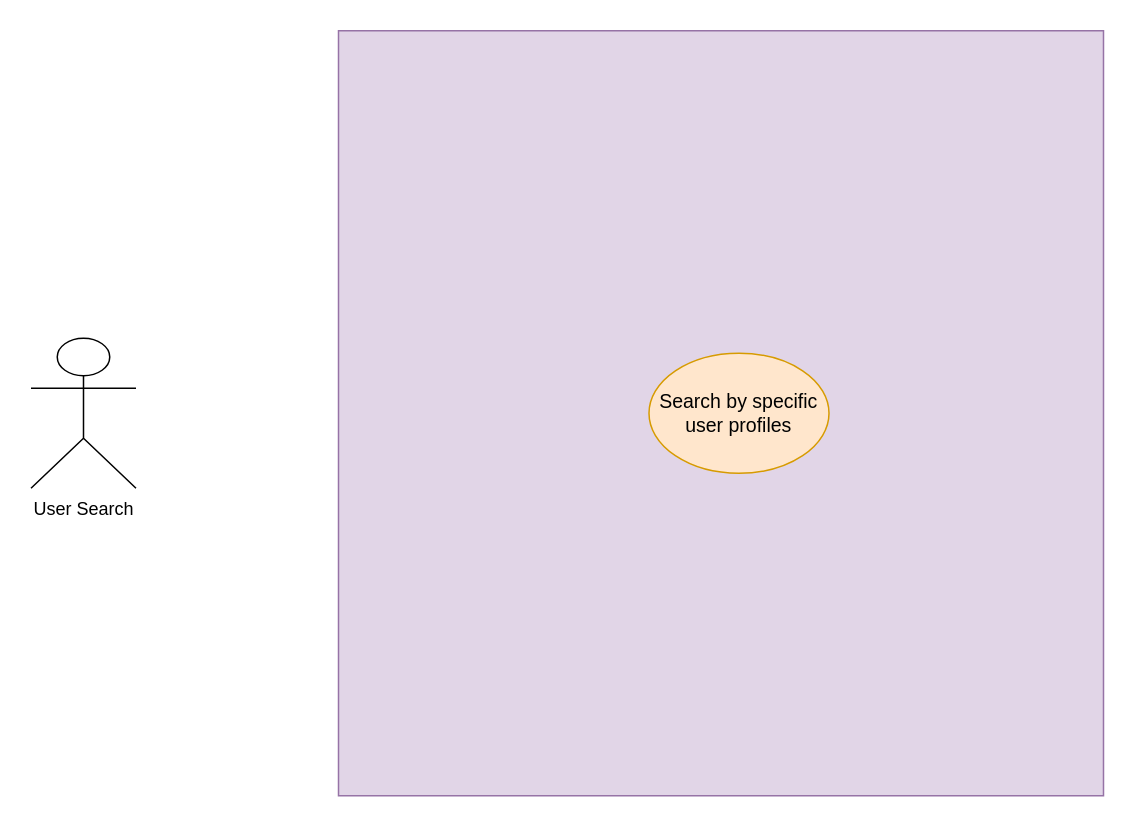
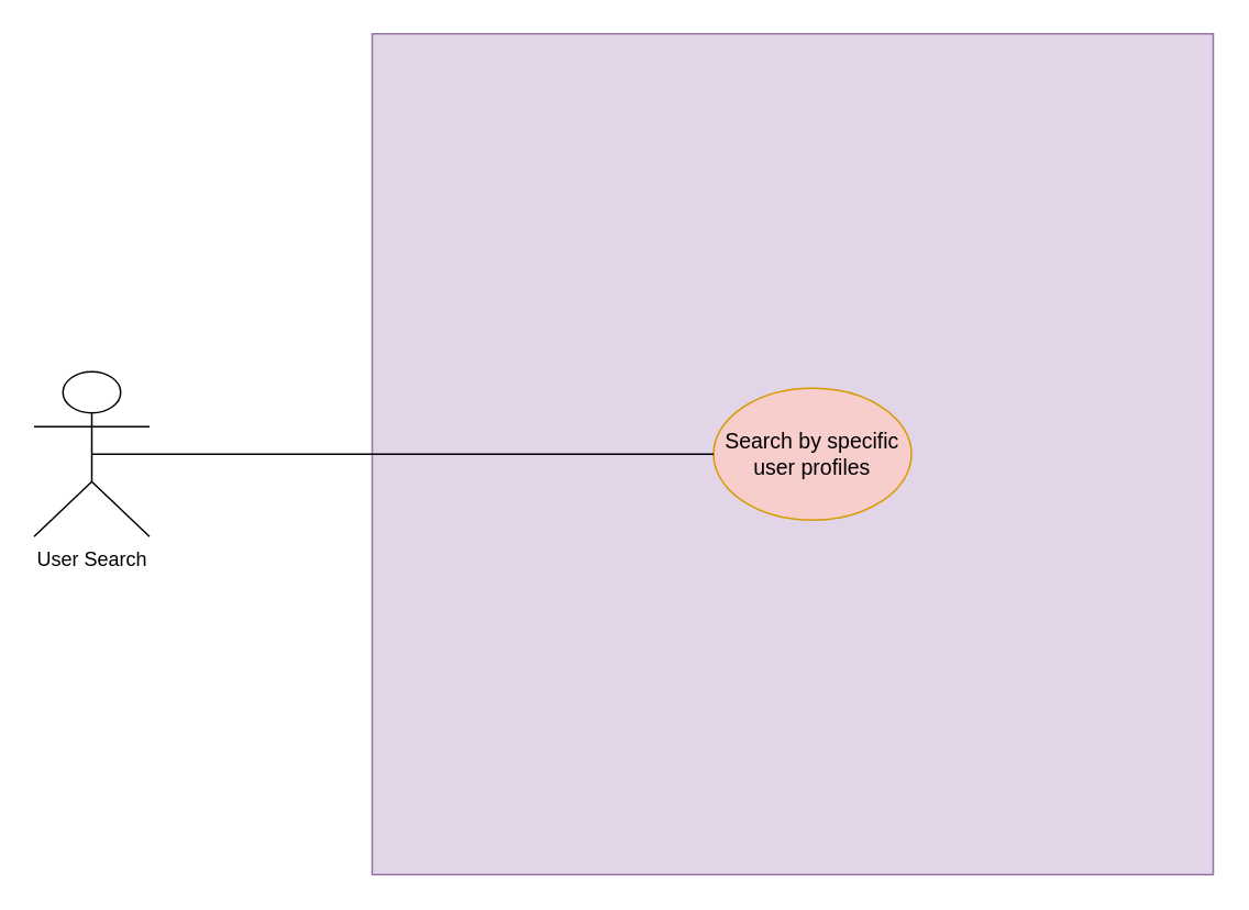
  <mxCell id="0" />
  <mxCell id="1" parent="0" />
  <mxCell id="2" value="User Search" style="shape=umlActor;verticalLabelPosition=bottom;verticalAlign=top;html=1;outlineConnect=0;align=center;" parent="1" vertex="1"><mxGeometry x="20" y="225" width="70" height="100" as="geometry" /></mxCell>
  <mxCell id="3" value="" style="whiteSpace=wrap;html=1;aspect=fixed;fillColor=#e1d5e7;strokeColor=#9673a6;" parent="1" vertex="1"><mxGeometry x="225" y="20" width="510" height="510" as="geometry" /></mxCell>
- <mxCell id="4" value="&lt;font style=&quot;font-size: 13px;&quot;&gt;Search by specific user profiles&lt;/font&gt;" style="ellipse;whiteSpace=wrap;html=1;fillColor=#ffe6cc;strokeColor=#d79b00;" parent="1" vertex="1"><mxGeometry x="432" y="235" width="120" height="80" as="geometry" /></mxCell>
+ <mxCell id="4" value="&lt;font style=&quot;font-size: 13px;&quot;&gt;Search by specific user profiles&lt;/font&gt;" style="ellipse;whiteSpace=wrap;html=1;fillColor=#f8cecc;strokeColor=#d79b00;" parent="1" vertex="1"><mxGeometry x="432" y="235" width="120" height="80" as="geometry" /></mxCell>
+ <mxCell id="5" value="" style="endArrow=none;html=1;rounded=0;fontSize=15;exitX=0.5;exitY=0.5;exitDx=0;exitDy=0;exitPerimeter=0;entryX=0;entryY=0.5;entryDx=0;entryDy=0;" parent="1" source="2" target="4" edge="1"><mxGeometry width="50" height="50" relative="1" as="geometry"><mxPoint x="120" y="305" as="sourcePoint" /><mxPoint x="477.574" y="153.284" as="targetPoint" /></mxGeometry></mxCell>
